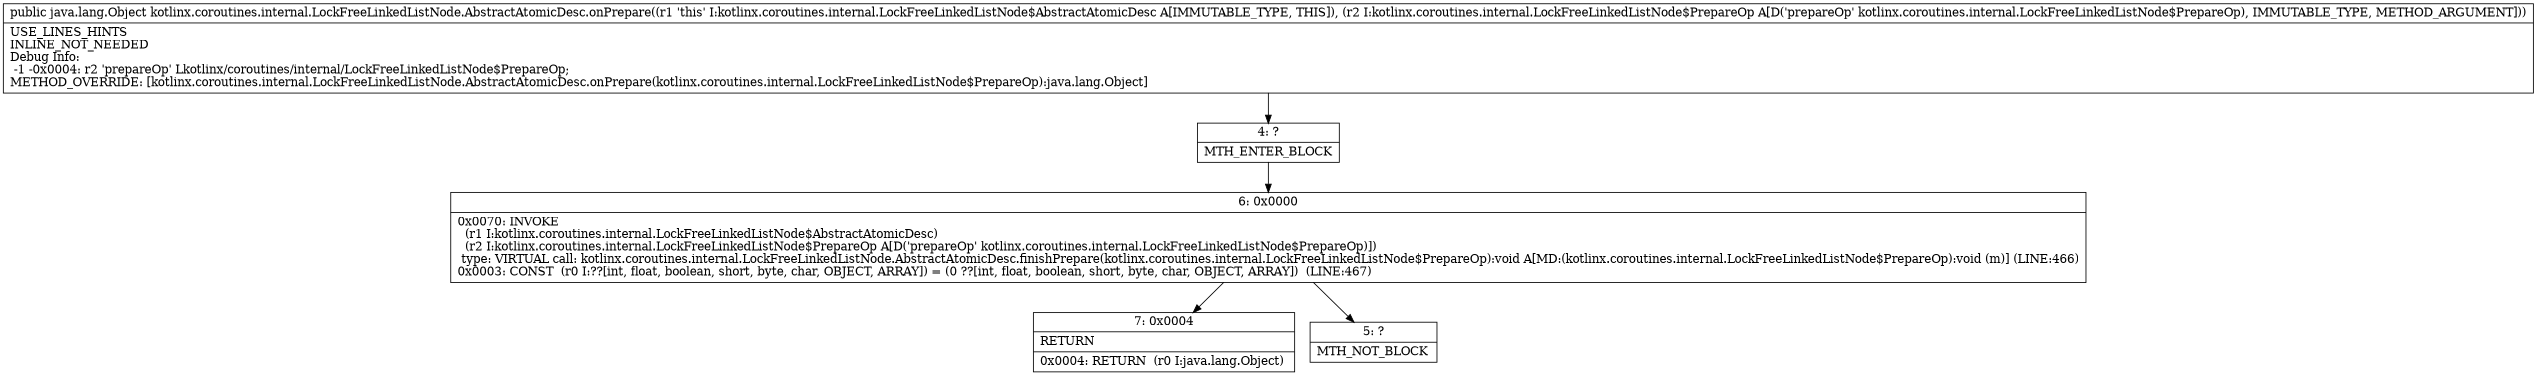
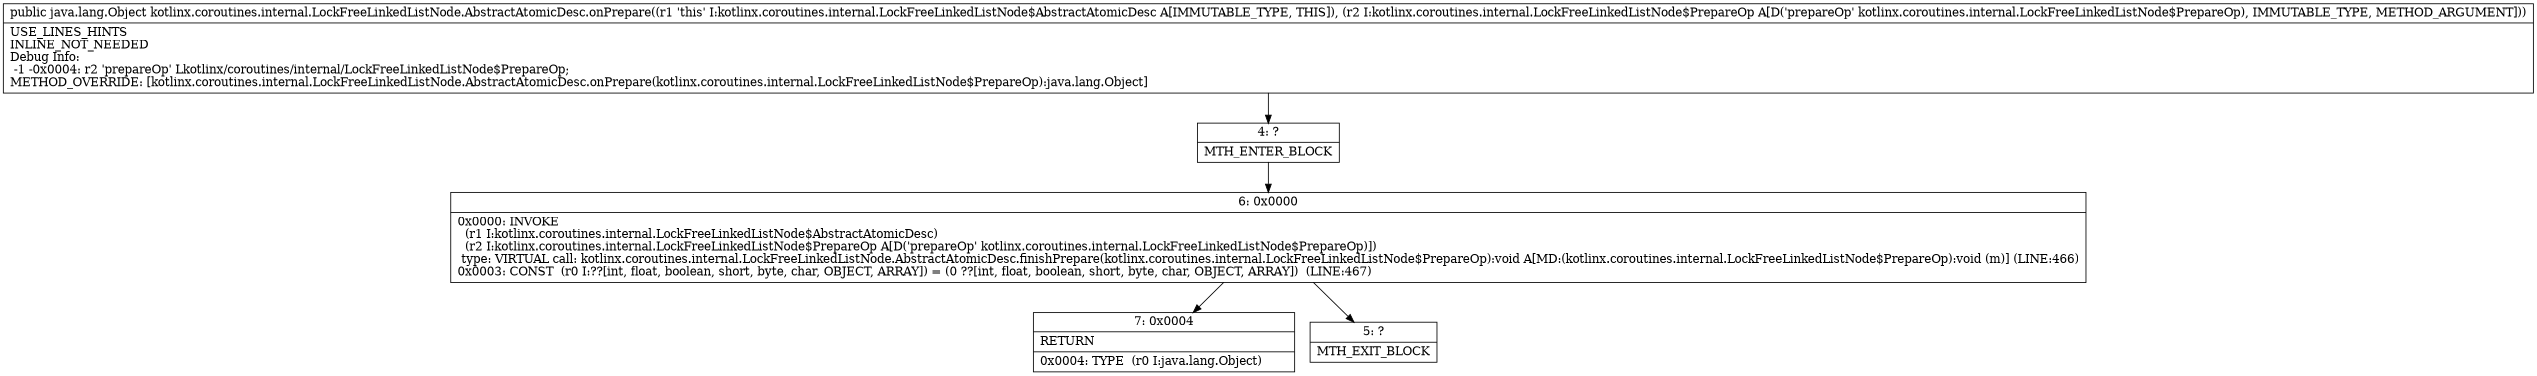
  digraph {
    node [shape=record]
    n1 [label="{4\:\ ?|MTH_ENTER_BLOCK\l}"]
-   n2 [label="{6\:\ 0x0000|0x0070: INVOKE  \l  (r1 I:kotlinx.coroutines.internal.LockFreeLinkedListNode$AbstractAtomicDesc)\l  (r2 I:kotlinx.coroutines.internal.LockFreeLinkedListNode$PrepareOp A[D('prepareOp' kotlinx.coroutines.internal.LockFreeLinkedListNode$PrepareOp)])\l type: VIRTUAL call: kotlinx.coroutines.internal.LockFreeLinkedListNode.AbstractAtomicDesc.finishPrepare(kotlinx.coroutines.internal.LockFreeLinkedListNode$PrepareOp):void A[MD:(kotlinx.coroutines.internal.LockFreeLinkedListNode$PrepareOp):void (m)] (LINE:466)\l0x0003: CONST  (r0 I:??[int, float, boolean, short, byte, char, OBJECT, ARRAY]) = (0 ??[int, float, boolean, short, byte, char, OBJECT, ARRAY])  (LINE:467)\l}"]
-   n3 [label="{7\:\ 0x0004|RETURN\l|0x0004: RETURN  (r0 I:java.lang.Object) \l}"]
-   n4 [label="{5\:\ ?|MTH_NOT_BLOCK\l}"]
+   n2 [label="{6\:\ 0x0000|0x0000: INVOKE  \l  (r1 I:kotlinx.coroutines.internal.LockFreeLinkedListNode$AbstractAtomicDesc)\l  (r2 I:kotlinx.coroutines.internal.LockFreeLinkedListNode$PrepareOp A[D('prepareOp' kotlinx.coroutines.internal.LockFreeLinkedListNode$PrepareOp)])\l type: VIRTUAL call: kotlinx.coroutines.internal.LockFreeLinkedListNode.AbstractAtomicDesc.finishPrepare(kotlinx.coroutines.internal.LockFreeLinkedListNode$PrepareOp):void A[MD:(kotlinx.coroutines.internal.LockFreeLinkedListNode$PrepareOp):void (m)] (LINE:466)\l0x0003: CONST  (r0 I:??[int, float, boolean, short, byte, char, OBJECT, ARRAY]) = (0 ??[int, float, boolean, short, byte, char, OBJECT, ARRAY])  (LINE:467)\l}"]
+   n3 [label="{7\:\ 0x0004|RETURN\l|0x0004: TYPE  (r0 I:java.lang.Object) \l}"]
+   n4 [label="{5\:\ ?|MTH_EXIT_BLOCK\l}"]
    n5 [label="{public java.lang.Object kotlinx.coroutines.internal.LockFreeLinkedListNode.AbstractAtomicDesc.onPrepare((r1 'this' I:kotlinx.coroutines.internal.LockFreeLinkedListNode$AbstractAtomicDesc A[IMMUTABLE_TYPE, THIS]), (r2 I:kotlinx.coroutines.internal.LockFreeLinkedListNode$PrepareOp A[D('prepareOp' kotlinx.coroutines.internal.LockFreeLinkedListNode$PrepareOp), IMMUTABLE_TYPE, METHOD_ARGUMENT]))  | USE_LINES_HINTS\lINLINE_NOT_NEEDED\lDebug Info:\l  \-1 \-0x0004: r2 'prepareOp' Lkotlinx\/coroutines\/internal\/LockFreeLinkedListNode$PrepareOp;\lMETHOD_OVERRIDE: [kotlinx.coroutines.internal.LockFreeLinkedListNode.AbstractAtomicDesc.onPrepare(kotlinx.coroutines.internal.LockFreeLinkedListNode$PrepareOp):java.lang.Object]\l}"]
    n1 -> n2
    n2 -> n3
    n2 -> n4
    n5 -> n1
  }
